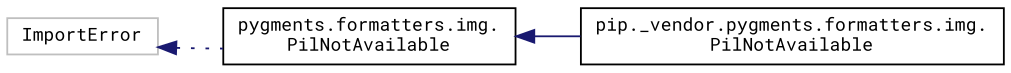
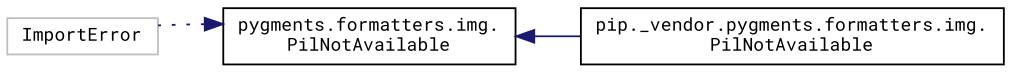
  digraph {
    fontname="Roboto Mono"
    rankdir=LR
    node [color=black fillcolor=white fontname="Roboto Mono" fontsize=10 shape=record style=filled]
    edge [color=midnightblue dir=back fontname="Roboto Mono" fontsize=10 labelfontname=Helvetica labelfontsize=10]
    n1 [color=grey75 height=0.2 label=ImportError width=0.4]
    n2 [height=0.2 label="pygments.formatters.img.\lPilNotAvailable" width=0.4]
    n3 [height=0.2 label="pip._vendor.pygments.formatters.img.\lPilNotAvailable" width=0.4]
-   n1 -> n2 [style=dotted]
+   n2 -> n1 [style=dotted]
    n2 -> n3 [style=solid]
  }
